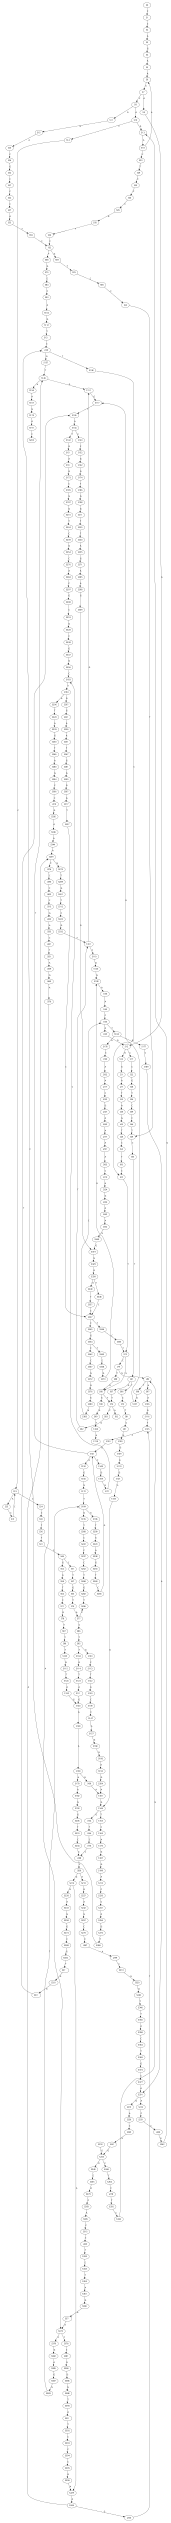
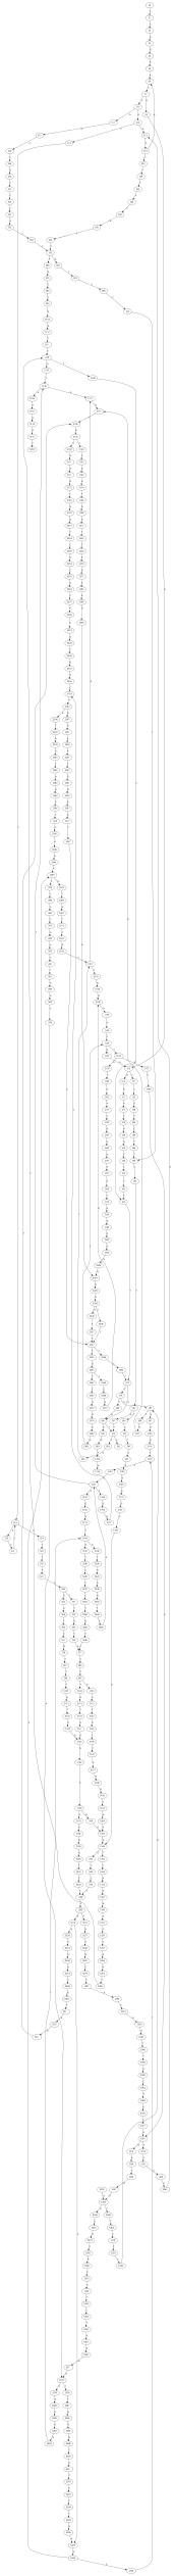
  strict digraph {
    fontname="Noto Sans"
    node [fontname="Noto Sans"]
    edge [fontname="Noto Sans"]
    S0
    S1
    S2
    S3
    S4
    S5
    S6
    S7
    S8
    S9
    S10
    S11
    S12
    S13
    S14
    S15
    S16
    S17
    S18
    S19
    S20
    S21
    S22
    S23
    S24
    S25
    S26
    S27
    S28
    S29
    S30
    S31
    S32
    S33
    S34
    S35
    S36
    S37
    S38
    S39
    S40
    S41
    S42
    S43
    S44
    S45
    S46
    S47
    S48
    S49
    S50
    S51
    S52
    S53
    S54
    S55
    S56
    S57
    S58
    S59
    S60
    S61
    S62
    S63
    S64
    S65
    S66
    S67
    S68
    S69
    S70
    S71
    S72
    S73
    S74
    S75
    S76
    S77
    S78
    S79
    S80
    S81
    S82
    S83
    S84
    S85
    S86
    S87
    S88
    S89
    S90
    S91
    S92
    S93
    S94
    S95
    S96
    S97
    S98
    S99
    S100
    S101
    S102
    S103
    S104
    S105
    S106
    S107
    S108
    S109
    S110
    S111
    S112
    S113
    S114
    S115
    S116
    S117
    S118
    S119
    S120
    S121
    S122
    S123
    S124
    S125
    S126
    S127
    S128
    S129
    S130
    S131
    S132
    S133
    S134
    S135
    S136
    S137
    S138
    S139
    S140
    S141
    S142
    S143
    S144
    S145
    S146
    S147
    S148
    S149
    S150
    S151
    S152
    S153
    S154
    S155
    S156
    S157
    S158
    S159
    S160
    S161
    S162
    S163
    S164
    S165
    S166
    S167
    S168
    S169
    S170
    S171
    S172
    S173
    S174
    S175
    S176
    S177
    S178
    S179
    S180
    S181
    S182
    S183
    S184
    S185
    S186
    S187
    S188
    S189
    S190
    S191
    S192
    S193
    S194
    S195
    S196
    S197
    S198
    S199
    S200
    S201
    S202
    S203
    S204
    S205
    S206
    S207
    S208
    S209
    S210
    S211
    S212
    S213
    S214
    S215
    S216
    S217
    S219
    S220
    S221
    S222
    S223
    S224
    S225
    S226
    S227
    S228
    S229
    S230
    S231
    S232
    S218
    S233
    S234
    S235
    S236
    S237
    S238
    S239
    S240
    S241
    S242
    S243
    S244
    S245
    S246
    S247
    S248
    S249
    S250
    S251
    S252
    S253
    S254
    S255
    S256
    S257
    S258
    S259
    S260
    S261
    S262
    S263
    S264
    S265
    S266
    S267
    S268
    S269
    S270
    S271
    S272
    S273
    S274
    S275
    S276
    S277
    S278
    S279
    S280
    S281
    S282
    S283
    S284
    S285
    S286
    S287
    S288
    S289
    S290
    S291
    S292
    S293
    S294
    S295
    S296
    S297
    S298
    S299
    S300
    S301
    S302
    S303
    S304
    S305
    S306
    S307
    S308
    S309
    S310
    S311
    S312
    S313
    S314
    S315
    S316
    S317
    S318
    S319
    S320
    S321
    S322
    S323
    S324
    S325
    S326
    S327
    S328
    S329
    S330
    S331
    S332
    S333
    S334
    S335
    S336
    S337
    S338
    S339
    S340
    S341
    S342
    S343
    S344
    S345
    S346
    S347
    S348
    S349
    S350
    S351
    S352
    S353
    S354
    S355
    S356
    S357
    S358
    S359
    S360
    S361
    S362
    S363
    S364
    S365
    S366
    S367
    S368
    S369
    S370
    S371
    S372
    S373
    S374
    S375
    S376
    S377
    S378
    S379
    S380
    S381
    S382
    S383
    S384
    S385
    S386
    S387
    S388
    S389
    S390
    S391
    S392
    S393
    S394
    S395
    S396
    S0 -> S1 [label=C]
    S1 -> S2 [label=C]
    S2 -> S3 [label=A]
    S3 -> S4 [label=G]
    S4 -> S5 [label=A]
    S5 -> S6 [label=A]
    S6 -> S7 [label=C]
    S7 -> S8 [label=C]
    S7 -> S9 [label=A]
    S8 -> S10 [label=A]
    S8 -> S11 [label=G]
    S9 -> S12 [label=G]
    S10 -> S13 [label=G]
    S10 -> S14 [label=C]
    S11 -> S15 [label=G]
    S12 -> S16 [label=G]
    S12 -> S17 [label=C]
    S13 -> S18 [label=A]
    S14 -> S19 [label=C]
    S15 -> S20 [label=A]
    S16 -> S21 [label=A]
    S17 -> S22 [label=C]
    S18 -> S6 [label=A]
    S18 -> S23 [label=C]
    S19 -> S24 [label=C]
    S19 -> S25 [label=A]
    S20 -> S26 [label=C]
    S21 -> S27 [label=A]
    S22 -> S28 [label=G]
    S23 -> S29 [label=T]
    S24 -> S30 [label=C]
    S25 -> S31 [label=C]
    S26 -> S32 [label=G]
    S27 -> S33 [label=T]
    S28 -> S34 [label=T]
    S29 -> S35 [label=C]
    S30 -> S36 [label=T]
    S31 -> S19 [label=C]
    S32 -> S37 [label=C]
    S33 -> S38 [label=A]
    S34 -> S39 [label=C]
    S35 -> S40 [label=C]
    S36 -> S41 [label=T]
    S37 -> S42 [label=C]
    S38 -> S43 [label=G]
    S39 -> S44 [label=C]
    S40 -> S45 [label=C]
    S41 -> S46 [label=C]
    S42 -> S47 [label=C]
    S43 -> S48 [label=T]
    S44 -> S49 [label=T]
    S45 -> S50 [label=A]
    S46 -> S51 [label=C]
    S46 -> S52 [label=G]
    S47 -> S53 [label=A]
    S48 -> S54 [label=C]
    S49 -> S55 [label=C]
    S50 -> S56 [label=T]
    S51 -> S57 [label=T]
    S52 -> S58 [label=A]
    S53 -> S59 [label=T]
    S54 -> S60 [label=T]
    S55 -> S61 [label=T]
    S56 -> S62 [label=C]
    S57 -> S63 [label=G]
    S58 -> S64 [label=T]
    S59 -> S62 [label=C]
    S60 -> S65 [label=C]
    S61 -> S66 [label=T]
    S61 -> S67 [label=G]
    S62 -> S68 [label=T]
    S62 -> S69 [label=G]
    S63 -> S70 [label=T]
    S64 -> S71 [label=C]
    S65 -> S72 [label=T]
    S66 -> S73 [label=C]
    S67 -> S74 [label=T]
    S68 -> S75 [label=G]
    S69 -> S76 [label=T]
    S70 -> S77 [label=A]
    S71 -> S78 [label=G]
    S72 -> S79 [label=C]
    S72 -> S80 [label=G]
    S73 -> S81 [label=T]
    S74 -> S82 [label=A]
    S74 -> S83 [label=C]
    S75 -> S84 [label=C]
    S76 -> S85 [label=C]
    S77 -> S86 [label=C]
    S78 -> S87 [label=T]
    S79 -> S88 [label=T]
    S79 -> S89 [label=G]
    S80 -> S74 [label=T]
    S80 -> S90 [label=A]
    S81 -> S91 [label=C]
    S83 -> S92 [label=G]
    S84 -> S93 [label=C]
    S85 -> S94 [label=C]
    S86 -> S95 [label=T]
    S87 -> S96 [label=T]
    S88 -> S80 [label=G]
    S89 -> S97 [label=A]
    S89 -> S98 [label=T]
    S90 -> S99 [label=G]
    S91 -> S100 [label=G]
    S92 -> S101 [label=T]
    S93 -> S102 [label=A]
    S94 -> S49 [label=T]
    S95 -> S103 [label=A]
    S95 -> S104 [label=T]
    S96 -> S105 [label=T]
    S97 -> S106 [label=A]
    S98 -> S107 [label=G]
    S99 -> S108 [label=T]
    S100 -> S109 [label=G]
    S101 -> S110 [label=C]
    S101 -> S111 [label=G]
    S102 -> S112 [label=G]
    S103 -> S113 [label=C]
    S104 -> S114 [label=G]
    S105 -> S115 [label=G]
    S106 -> S116 [label=G]
    S107 -> S117 [label=G]
    S108 -> S118 [label=A]
    S109 -> S119 [label=A]
    S110 -> S120 [label=G]
    S111 -> S117 [label=G]
    S112 -> S121 [label=T]
    S113 -> S122 [label=T]
    S114 -> S123 [label=T]
    S115 -> S124 [label=T]
    S116 -> S125 [label=T]
    S117 -> S126 [label=T]
    S119 -> S127 [label=G]
    S120 -> S128 [label=G]
    S121 -> S129 [label=C]
    S122 -> S130 [label=A]
    S123 -> S131 [label=A]
    S124 -> S132 [label=A]
    S125 -> S133 [label=C]
    S126 -> S134 [label=A]
    S127 -> S135 [label=A]
    S128 -> S136 [label=A]
    S129 -> S137 [label=G]
    S129 -> S138 [label=T]
    S130 -> S139 [label=C]
    S131 -> S140 [label=G]
    S132 -> S140 [label=G]
    S133 -> S141 [label=G]
    S134 -> S142 [label=T]
    S134 -> S143 [label=C]
    S135 -> S144 [label=G]
    S136 -> S145 [label=A]
    S137 -> S146 [label=T]
    S138 -> S65 [label=C]
    S139 -> S147 [label=C]
    S140 -> S148 [label=G]
    S141 -> S146 [label=T]
    S141 -> S149 [label=C]
    S141 -> S150 [label=A]
    S142 -> S151 [label=G]
    S143 -> S152 [label=C]
    S144 -> S153 [label=T]
    S144 -> S154 [label=G]
    S145 -> S155 [label=C]
    S146 -> S111 [label=G]
    S146 -> S156 [label=A]
    S147 -> S157 [label=A]
    S148 -> S158 [label=A]
    S149 -> S159 [label=G]
    S150 -> S160 [label=G]
    S151 -> S161 [label=A]
    S152 -> S162 [label=G]
    S153 -> S163 [label=C]
    S154 -> S164 [label=T]
    S155 -> S165 [label=A]
    S155 -> S166 [label=T]
    S156 -> S167 [label=A]
    S157 -> S168 [label=G]
    S158 -> S169 [label=G]
    S158 -> S170 [label=A]
    S159 -> S171 [label=G]
    S160 -> S172 [label=G]
    S161 -> S173 [label=G]
    S162 -> S174 [label=G]
    S163 -> S175 [label=A]
    S164 -> S176 [label=C]
    S165 -> S12 [label=G]
    S166 -> S177 [label=G]
    S166 -> S178 [label=A]
    S167 -> S179 [label=G]
    S168 -> S180 [label=G]
    S169 -> S181 [label=A]
    S170 -> S182 [label=A]
    S171 -> S183 [label=C]
    S172 -> S184 [label=T]
    S173 -> S185 [label=C]
    S174 -> S186 [label=T]
    S175 -> S187 [label=G]
    S176 -> S188 [label=C]
    S177 -> S189 [label=C]
    S178 -> S190 [label=C]
    S179 -> S191 [label=A]
    S180 -> S192 [label=A]
    S181 -> S144 [label=G]
    S182 -> S193 [label=G]
    S183 -> S194 [label=T]
    S184 -> S195 [label=G]
    S184 -> S196 [label=A]
    S185 -> S197 [label=G]
    S186 -> S198 [label=G]
    S187 -> S199 [label=G]
    S188 -> S200 [label=C]
    S189 -> S201 [label=A]
    S190 -> S202 [label=A]
    S191 -> S203 [label=C]
    S192 -> S204 [label=G]
    S193 -> S205 [label=G]
    S194 -> S206 [label=A]
    S194 -> S207 [label=G]
    S195 -> S208 [label=T]
    S196 -> S209 [label=T]
    S197 -> S210 [label=G]
    S198 -> S211 [label=G]
    S199 -> S212 [label=A]
    S200 -> S213 [label=A]
    S200 -> S214 [label=G]
    S201 -> S215 [label=G]
    S201 -> S216 [label=A]
    S202 -> S217 [label=A]
    S204 -> S181 [label=A]
    S205 -> S219 [label=T]
    S206 -> S220 [label=T]
    S207 -> S221 [label=G]
    S208 -> S222 [label=C]
    S209 -> S223 [label=A]
    S210 -> S224 [label=T]
    S211 -> S225 [label=T]
    S212 -> S226 [label=C]
    S213 -> S227 [label=G]
    S214 -> S228 [label=G]
    S214 -> S229 [label=A]
    S215 -> S230 [label=A]
    S216 -> S231 [label=C]
    S217 -> S232 [label=C]
    S219 -> S234 [label=C]
    S220 -> S235 [label=A]
    S221 -> S236 [label=A]
    S222 -> S237 [label=C]
    S223 -> S238 [label=A]
    S224 -> S239 [label=C]
    S225 -> S240 [label=T]
    S226 -> S241 [label=C]
    S227 -> S242 [label=A]
    S228 -> S243 [label=A]
    S229 -> S244 [label=A]
    S230 -> S245 [label=C]
    S231 -> S246 [label=C]
    S232 -> S247 [label=G]
    S218 -> S233 [label=G]
    S233 -> S248 [label=C]
    S233 -> S249 [label=A]
    S234 -> S188 [label=C]
    S235 -> S250 [label=G]
    S236 -> S251 [label=A]
    S237 -> S252 [label=C]
    S238 -> S253 [label=G]
    S239 -> S254 [label=G]
    S240 -> S255 [label=A]
    S241 -> S256 [label=A]
    S242 -> S257 [label=G]
    S243 -> S258 [label=G]
    S244 -> S259 [label=A]
    S244 -> S260 [label=G]
    S245 -> S261 [label=G]
    S246 -> S262 [label=A]
    S247 -> S263 [label=A]
    S248 -> S264 [label=T]
    S249 -> S265 [label=C]
    S250 -> S266 [label=T]
    S251 -> S267 [label=T]
    S252 -> S268 [label=T]
    S253 -> S269 [label=T]
    S254 -> S270 [label=C]
    S255 -> S271 [label=G]
    S256 -> S272 [label=G]
    S257 -> S273 [label=C]
    S258 -> S274 [label=G]
    S259 -> S275 [label=G]
    S259 -> S276 [label=C]
    S260 -> S125 [label=T]
    S261 -> S233 [label=G]
    S262 -> S13 [label=G]
    S263 -> S277 [label=A]
    S264 -> S278 [label=C]
    S265 -> S279 [label=A]
    S266 -> S280 [label=A]
    S267 -> S281 [label=G]
    S268 -> S282 [label=G]
    S269 -> S283 [label=C]
    S270 -> S284 [label=A]
    S271 -> S285 [label=A]
    S272 -> S286 [label=T]
    S273 -> S287 [label=C]
    S274 -> S288 [label=C]
    S275 -> S289 [label=T]
    S276 -> S290 [label=C]
    S277 -> S291 [label=A]
    S278 -> S292 [label=T]
    S279 -> S293 [label=C]
    S280 -> S294 [label=G]
    S281 -> S295 [label=G]
    S282 -> S296 [label=T]
    S283 -> S141 [label=G]
    S284 -> S297 [label=C]
    S285 -> S298 [label=A]
    S286 -> S129 [label=C]
    S287 -> S299 [label=A]
    S288 -> S300 [label=G]
    S289 -> S301 [label=G]
    S290 -> S302 [label=C]
    S291 -> S303 [label=A]
    S292 -> S304 [label=C]
    S293 -> S305 [label=A]
    S294 -> S306 [label=C]
    S295 -> S307 [label=G]
-   S77 -> S296 [label=C]
+   S296 -> S77 [label=C]
    S297 -> S308 [label=G]
    S298 -> S309 [label=G]
    S299 -> S310 [label=C]
    S300 -> S311 [label=T]
    S301 -> S312 [label=T]
    S302 -> S313 [label=C]
    S303 -> S314 [label=C]
    S304 -> S89 [label=G]
    S305 -> S315 [label=C]
    S306 -> S316 [label=C]
    S307 -> S317 [label=G]
    S308 -> S318 [label=C]
    S309 -> S319 [label=G]
    S310 -> S320 [label=G]
    S311 -> S321 [label=G]
    S312 -> S322 [label=C]
    S313 -> S323 [label=G]
    S314 -> S324 [label=A]
    S315 -> S325 [label=C]
    S316 -> S326 [label=G]
    S317 -> S327 [label=T]
    S318 -> S328 [label=G]
    S319 -> S329 [label=G]
    S320 -> S330 [label=G]
    S321 -> S331 [label=G]
    S322 -> S332 [label=G]
    S323 -> S333 [label=A]
    S324 -> S334 [label=G]
    S325 -> S335 [label=T]
    S326 -> S336 [label=A]
    S327 -> S337 [label=C]
    S328 -> S338 [label=C]
    S329 -> S339 [label=G]
    S330 -> S340 [label=T]
    S331 -> S126 [label=T]
    S332 -> S101 [label=T]
    S333 -> S341 [label=C]
    S334 -> S342 [label=A]
    S335 -> S343 [label=C]
    S336 -> S344 [label=A]
    S337 -> S345 [label=C]
    S337 -> S346 [label=T]
    S338 -> S347 [label=G]
    S339 -> S348 [label=T]
    S339 -> S349 [label=G]
    S340 -> S350 [label=T]
    S341 -> S351 [label=T]
    S342 -> S352 [label=A]
    S343 -> S353 [label=T]
    S344 -> S259 [label=A]
    S345 -> S354 [label=G]
    S346 -> S355 [label=C]
    S347 -> S356 [label=G]
    S348 -> S337 [label=C]
    S349 -> S357 [label=T]
    S350 -> S358 [label=A]
    S351 -> S359 [label=A]
    S352 -> S360 [label=G]
    S353 -> S361 [label=A]
    S354 -> S362 [label=C]
    S354 -> S363 [label=T]
    S355 -> S72 [label=T]
    S356 -> S183 [label=C]
    S357 -> S337 [label=C]
    S358 -> S364 [label=C]
    S359 -> S365 [label=G]
    S360 -> S319 [label=G]
    S361 -> S366 [label=G]
    S362 -> S367 [label=C]
    S363 -> S368 [label=C]
    S364 -> S369 [label=T]
    S365 -> S370 [label=A]
    S366 -> S371 [label=A]
    S367 -> S372 [label=G]
    S368 -> S373 [label=G]
    S369 -> S374 [label=G]
    S370 -> S375 [label=A]
    S371 -> S375 [label=A]
    S372 -> S376 [label=G]
    S373 -> S128 [label=G]
    S374 -> S377 [label=C]
    S375 -> S378 [label=T]
    S375 -> S379 [label=C]
    S376 -> S380 [label=A]
    S377 -> S201 [label=A]
    S378 -> S381 [label=C]
    S379 -> S382 [label=G]
    S380 -> S383 [label=A]
    S381 -> S384 [label=G]
    S382 -> S385 [label=A]
    S383 -> S155 [label=C]
    S384 -> S386 [label=G]
    S385 -> S387 [label=G]
    S386 -> S388 [label=G]
    S387 -> S389 [label=G]
    S388 -> S390 [label=T]
    S389 -> S184 [label=T]
    S390 -> S391 [label=A]
    S391 -> S392 [label=T]
    S392 -> S393 [label=C]
    S393 -> S394 [label=C]
    S394 -> S395 [label=C]
    S395 -> S396 [label=G]
    S396 -> S229 [label=A]
  }
